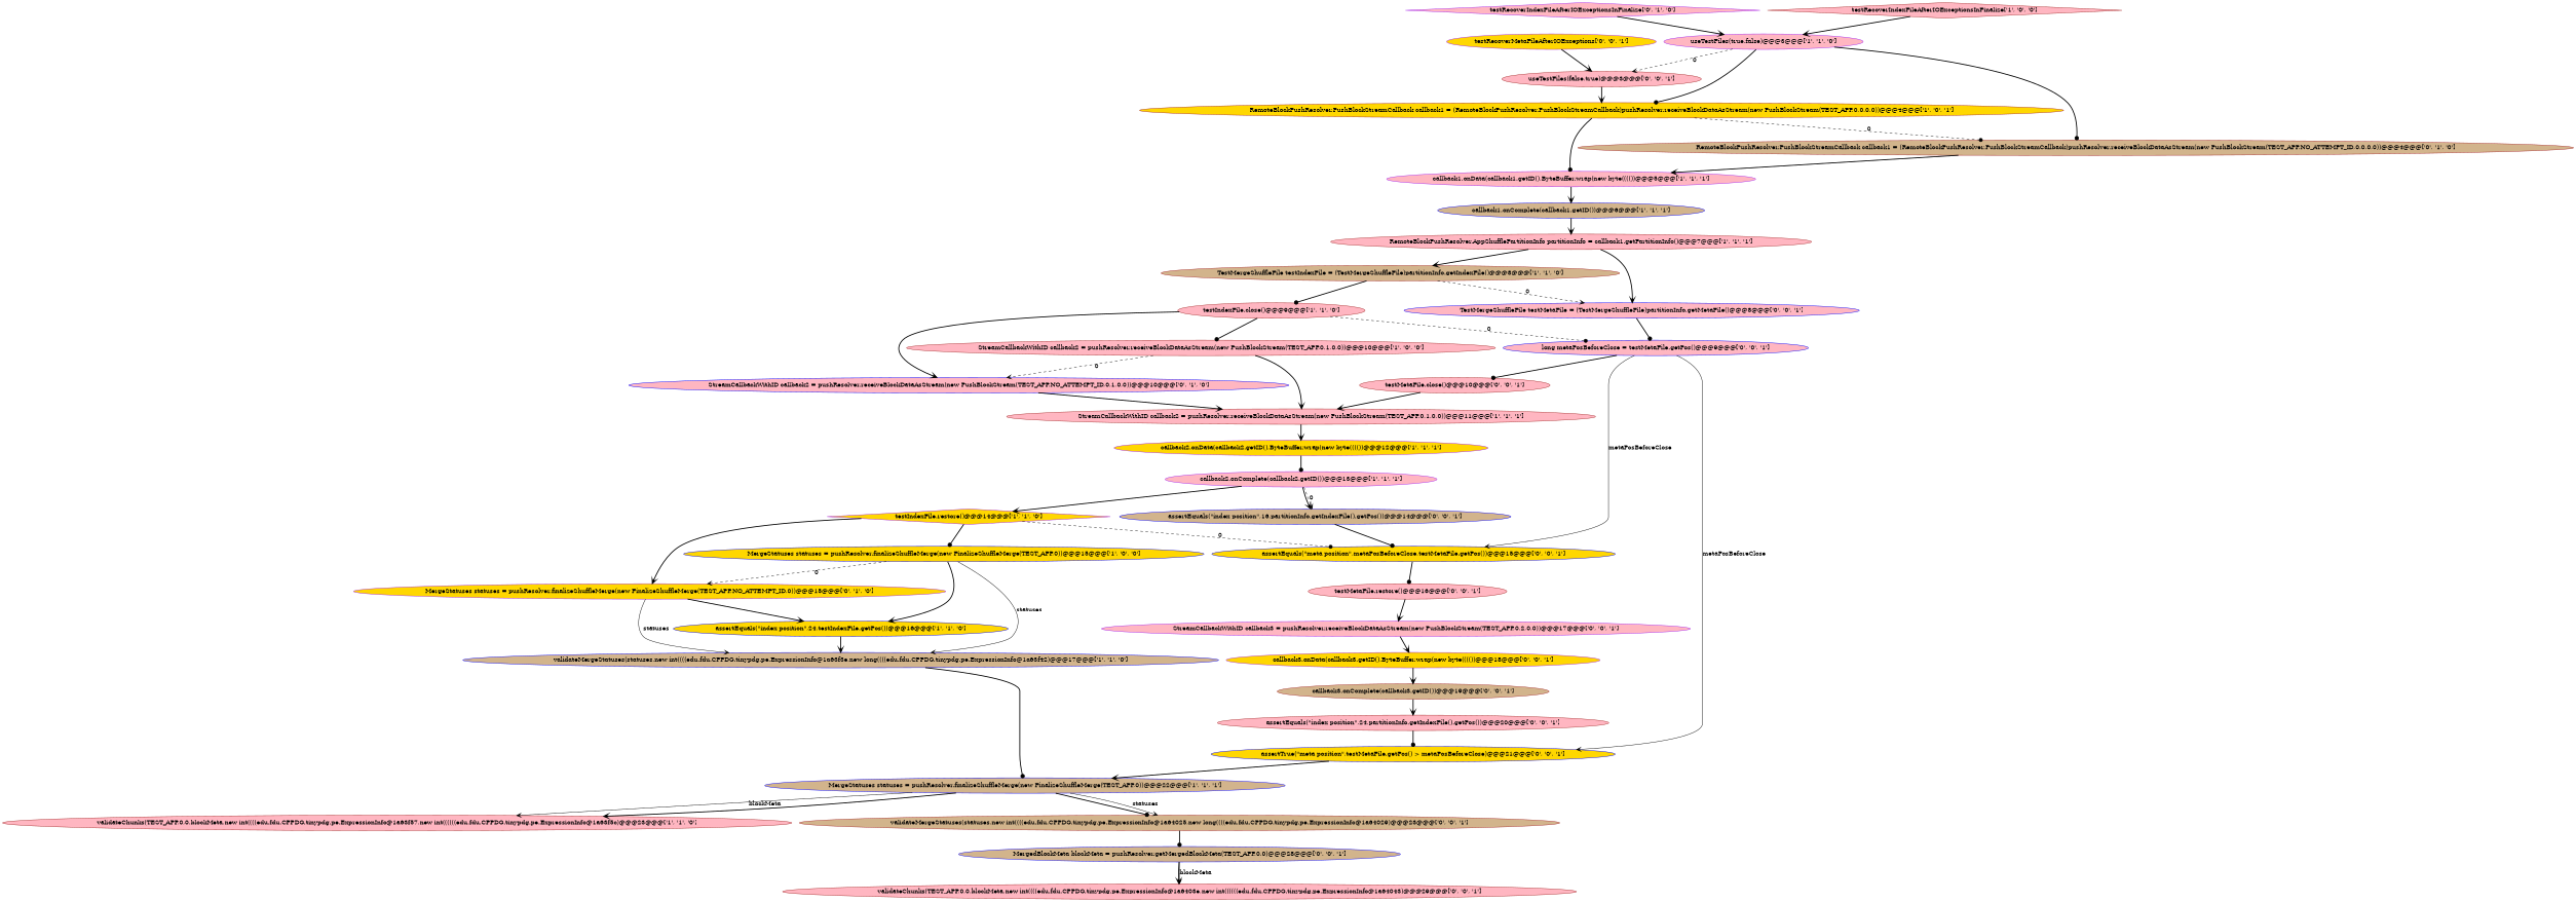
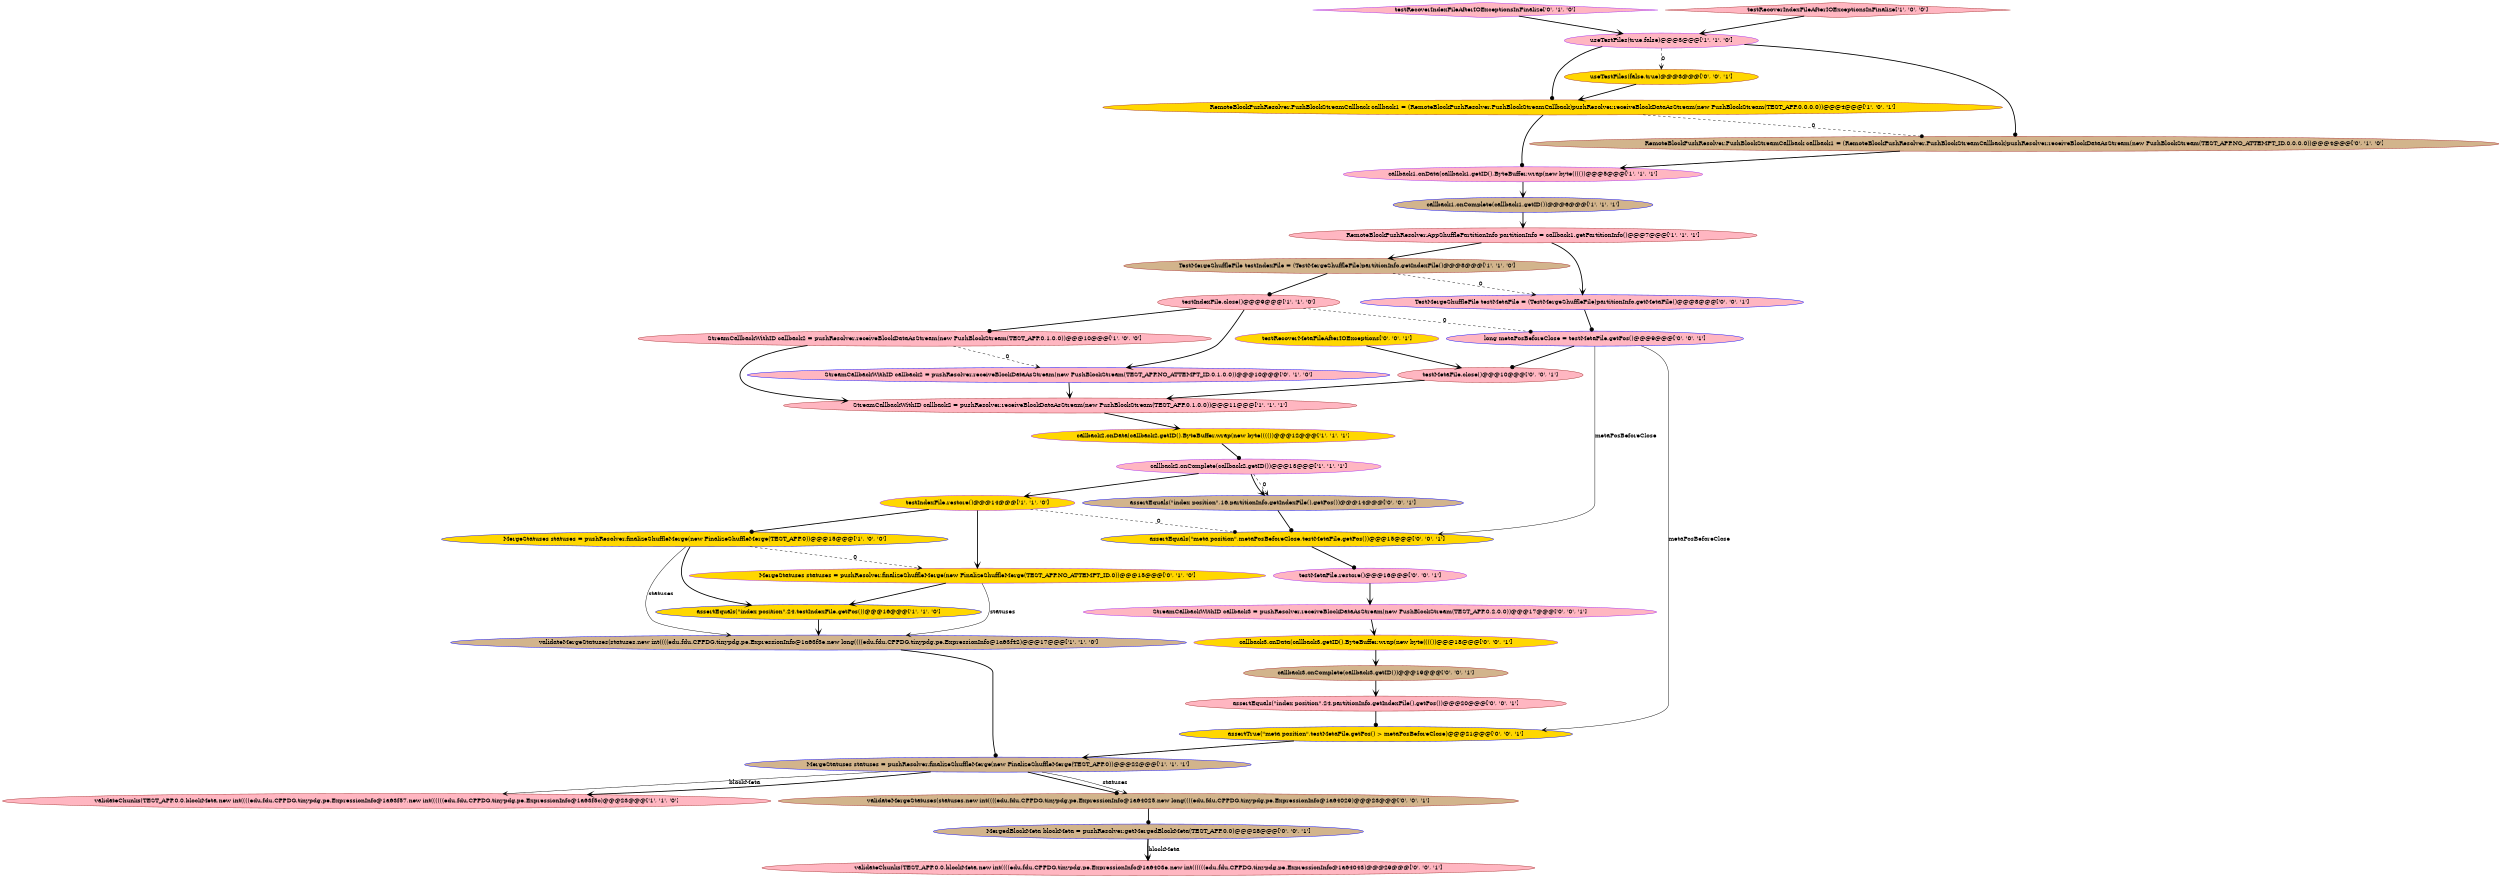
  digraph {
    node [color=brown fillcolor=lightpink shape=ellipse style=filled]
    edge [arrowhead=vee style=bold]
-   n1 [label="useTestFiles(false,true)@@@3@@@['0', '0', '1']"]
+   n1 [fillcolor=gold label="useTestFiles(false,true)@@@3@@@['0', '0', '1']"]
    n2 [fillcolor=gold label="RemoteBlockPushResolver.PushBlockStreamCallback callback1 = (RemoteBlockPushResolver.PushBlockStreamCallback)pushResolver.receiveBlockDataAsStream(new PushBlockStream(TEST_APP,0,0,0,0))@@@4@@@['1', '0', '1']"]
    n3 [fillcolor=tan label="RemoteBlockPushResolver.PushBlockStreamCallback callback1 = (RemoteBlockPushResolver.PushBlockStreamCallback)pushResolver.receiveBlockDataAsStream(new PushBlockStream(TEST_APP,NO_ATTEMPT_ID,0,0,0,0))@@@4@@@['0', '1', '0']"]
    n4 [color=purple label="callback1.onData(callback1.getID(),ByteBuffer.wrap(new byte(((())@@@5@@@['1', '1', '1']"]
-   n5 [label="testMetaFile.restore()@@@16@@@['0', '0', '1']"]
+   n5 [color=purple label="testMetaFile.restore()@@@16@@@['0', '0', '1']"]
    n6 [color=purple label="StreamCallbackWithID callback3 = pushResolver.receiveBlockDataAsStream(new PushBlockStream(TEST_APP,0,2,0,0))@@@17@@@['0', '0', '1']"]
    n7 [color=purple fillcolor=gold label="callback3.onData(callback3.getID(),ByteBuffer.wrap(new byte(((())@@@18@@@['0', '0', '1']"]
    n8 [fillcolor=tan label="callback3.onComplete(callback3.getID())@@@19@@@['0', '0', '1']"]
    n9 [label="RemoteBlockPushResolver.AppShufflePartitionInfo partitionInfo = callback1.getPartitionInfo()@@@7@@@['1', '1', '1']"]
    n10 [fillcolor=tan label="TestMergeShuffleFile testIndexFile = (TestMergeShuffleFile)partitionInfo.getIndexFile()@@@8@@@['1', '1', '0']"]
    n11 [color=blue label="TestMergeShuffleFile testMetaFile = (TestMergeShuffleFile)partitionInfo.getMetaFile()@@@8@@@['0', '0', '1']"]
    n12 [label="testIndexFile.close()@@@9@@@['1', '1', '0']"]
    n13 [color=blue label="long metaPosBeforeClose = testMetaFile.getPos()@@@9@@@['0', '0', '1']"]
    n14 [color=blue fillcolor=gold label="assertEquals(\"index position\",24,testIndexFile.getPos())@@@16@@@['1', '1', '0']"]
    n15 [color=blue fillcolor=tan label="validateMergeStatuses(statuses,new int((((edu.fdu.CPPDG.tinypdg.pe.ExpressionInfo@1a63f3e,new long((((edu.fdu.CPPDG.tinypdg.pe.ExpressionInfo@1a63f42)@@@17@@@['1', '1', '0']"]
    n16 [color=blue fillcolor=tan label="MergeStatuses statuses = pushResolver.finalizeShuffleMerge(new FinalizeShuffleMerge(TEST_APP,0))@@@22@@@['1', '1', '1']"]
    n17 [label="StreamCallbackWithID callback2 = pushResolver.receiveBlockDataAsStream(new PushBlockStream(TEST_APP,0,1,0,0))@@@10@@@['1', '0', '0']"]
    n18 [label="StreamCallbackWithID callback2 = pushResolver.receiveBlockDataAsStream(new PushBlockStream(TEST_APP,0,1,0,0))@@@11@@@['1', '1', '1']"]
    n19 [color=blue label="StreamCallbackWithID callback2 = pushResolver.receiveBlockDataAsStream(new PushBlockStream(TEST_APP,NO_ATTEMPT_ID,0,1,0,0))@@@10@@@['0', '1', '0']"]
    n20 [color=purple fillcolor=gold label="callback2.onData(callback2.getID(),ByteBuffer.wrap(new byte(((())@@@12@@@['1', '1', '1']"]
-   n21 [color=purple fillcolor=gold label="testIndexFile.restore()@@@14@@@['1', '1', '0']" shape=diamond]
+   n21 [color=purple fillcolor=gold label="testIndexFile.restore()@@@14@@@['1', '1', '0']"]
    n22 [color=blue fillcolor=gold label="assertEquals(\"meta position\",metaPosBeforeClose,testMetaFile.getPos())@@@15@@@['0', '0', '1']"]
    n23 [color=blue fillcolor=gold label="MergeStatuses statuses = pushResolver.finalizeShuffleMerge(new FinalizeShuffleMerge(TEST_APP,0))@@@15@@@['1', '0', '0']"]
    n24 [color=purple fillcolor=gold label="MergeStatuses statuses = pushResolver.finalizeShuffleMerge(new FinalizeShuffleMerge(TEST_APP,NO_ATTEMPT_ID,0))@@@15@@@['0', '1', '0']"]
    n25 [color=purple label="testRecoverIndexFileAfterIOExceptionsInFinalize['0', '1', '0']" shape=diamond]
    n26 [color=purple label="useTestFiles(true,false)@@@3@@@['1', '1', '0']"]
    n27 [label="validateChunks(TEST_APP,0,0,blockMeta,new int((((edu.fdu.CPPDG.tinypdg.pe.ExpressionInfo@1a63f57,new int((((((edu.fdu.CPPDG.tinypdg.pe.ExpressionInfo@1a63f5c)@@@23@@@['1', '1', '0']"]
    n28 [color=purple label="callback2.onComplete(callback2.getID())@@@13@@@['1', '1', '1']"]
    n29 [color=blue fillcolor=tan label="assertEquals(\"index position\",16,partitionInfo.getIndexFile().getPos())@@@14@@@['0', '0', '1']"]
    n30 [label="assertEquals(\"index position\",24,partitionInfo.getIndexFile().getPos())@@@20@@@['0', '0', '1']"]
    n31 [color=blue fillcolor=gold label="assertTrue(\"meta position\",testMetaFile.getPos() > metaPosBeforeClose)@@@21@@@['0', '0', '1']"]
    n32 [label="testMetaFile.close()@@@10@@@['0', '0', '1']"]
    n33 [color=blue fillcolor=tan label="callback1.onComplete(callback1.getID())@@@6@@@['1', '1', '1']"]
    n34 [fillcolor=tan label="validateMergeStatuses(statuses,new int((((edu.fdu.CPPDG.tinypdg.pe.ExpressionInfo@1a64025,new long((((edu.fdu.CPPDG.tinypdg.pe.ExpressionInfo@1a64029)@@@23@@@['0', '0', '1']"]
    n35 [color=blue fillcolor=tan label="MergedBlockMeta blockMeta = pushResolver.getMergedBlockMeta(TEST_APP,0,0)@@@28@@@['0', '0', '1']"]
    n36 [label="validateChunks(TEST_APP,0,0,blockMeta,new int((((edu.fdu.CPPDG.tinypdg.pe.ExpressionInfo@1a6403e,new int((((((edu.fdu.CPPDG.tinypdg.pe.ExpressionInfo@1a64043)@@@29@@@['0', '0', '1']"]
    n37 [label="testRecoverIndexFileAfterIOExceptionsInFinalize['1', '0', '0']" shape=diamond]
    n38 [color=purple fillcolor=gold label="testRecoverMetaFileAfterIOExceptions['0', '0', '1']"]
    n1 -> n2
    n2 -> n3 [arrowhead=dot label=0 style=dashed]
    n2 -> n4 [arrowhead=dot]
    n3 -> n4
    n4 -> n33
    n5 -> n6
    n6 -> n7
    n7 -> n8
    n8 -> n30
    n9 -> n10
    n9 -> n11
    n10 -> n11 [label=0 style=dashed]
    n10 -> n12 [arrowhead=dot]
    n11 -> n13 [arrowhead=dot]
    n12 -> n13 [arrowhead=dot label=0 style=dashed]
    n12 -> n17 [arrowhead=dot]
    n12 -> n19
    n13 -> n22 [label=metaPosBeforeClose style=solid]
    n13 -> n31 [label=metaPosBeforeClose style=solid]
    n13 -> n32 [arrowhead=dot]
    n14 -> n15
    n15 -> n16 [arrowhead=dot]
    n16 -> n27 [label=blockMeta style=solid]
    n16 -> n27
    n16 -> n34 [arrowhead=dot]
    n16 -> n34 [label=statuses style=solid]
    n17 -> n18
    n17 -> n19 [label=0 style=dashed]
    n18 -> n20
    n19 -> n18
    n20 -> n28 [arrowhead=dot]
    n21 -> n22 [arrowhead=dot label=0 style=dashed]
    n21 -> n23 [arrowhead=dot]
    n21 -> n24
    n22 -> n5 [arrowhead=dot]
    n23 -> n14
    n23 -> n15 [label=statuses style=solid]
    n23 -> n24 [label=0 style=dashed]
    n24 -> n14
    n24 -> n15 [label=statuses style=solid]
    n25 -> n26
    n26 -> n1 [label=0 style=dashed]
    n26 -> n2 [arrowhead=dot]
    n26 -> n3 [arrowhead=dot]
    n28 -> n21
    n28 -> n29
    n28 -> n29 [label=0 style=dashed]
    n29 -> n22 [arrowhead=dot]
    n30 -> n31 [arrowhead=dot]
    n31 -> n16
    n32 -> n18
    n33 -> n9
    n34 -> n35 [arrowhead=dot]
    n35 -> n36
    n35 -> n36 [label=blockMeta style=solid]
    n37 -> n26
-   n38 -> n1
+   n38 -> n32
  }
